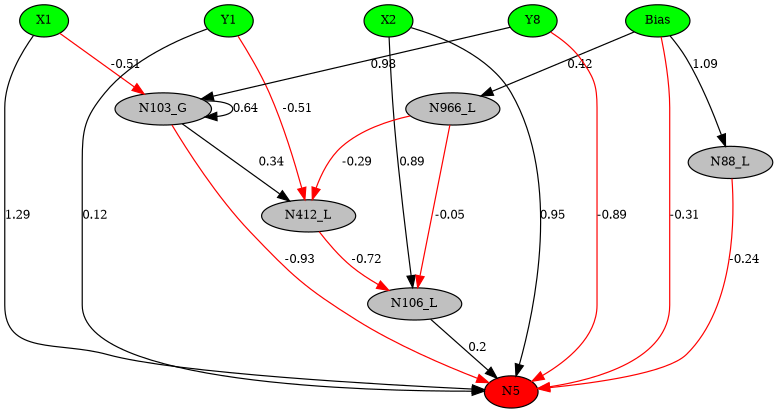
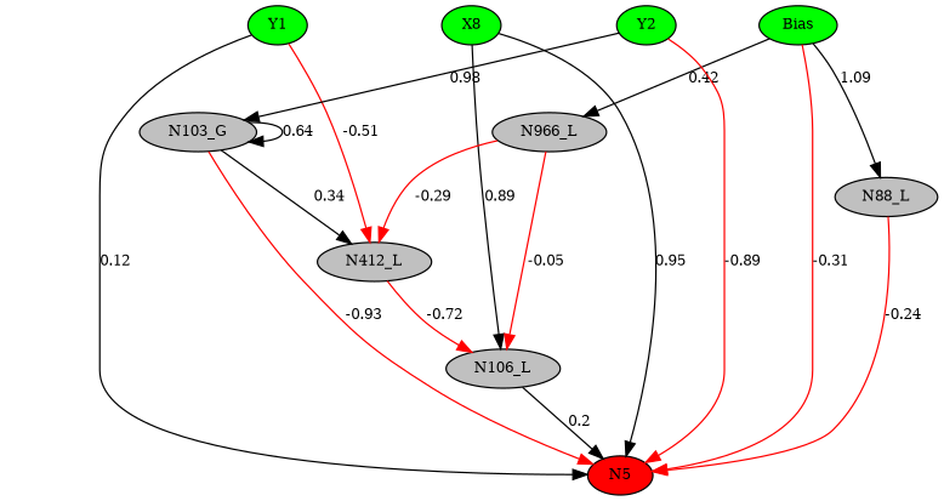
  digraph {
    node [fillcolor=green fontsize=10 shape=ellipse style=filled]
    edge [color=black fontsize=10]
    N5 [fillcolor=red height=0.1 width=0.1]
    n2 [height=0.1 label=Bias width=0.1]
-   n3 [height=0.1 label=X1 width=0.1]
    n4 [height=0.1 label=Y1 width=0.1]
-   n5 [height=0.1 label=X2 width=0.1]
-   n6 [height=0.1 label=Y8 width=0.1]
+   n5 [height=0.1 label=X8 width=0.1]
+   n6 [height=0.1 label=Y2 width=0.1]
    n7 [fillcolor=gray height=0.1 label=N88_L width=0.1]
    n8 [fillcolor=gray height=0.1 label=N966_L width=0.1]
    n9 [fillcolor=gray height=0.1 label=N103_G width=0.1]
    n10 [fillcolor=gray height=0.1 label=N412_L width=0.1]
    n11 [fillcolor=gray height=0.1 label=N106_L width=0.1]
    subgraph sub_1 {
      rank=same
      N5
    }
    subgraph sub_2 {
      rank=same
      n2
-     n3
      n4
      n5
      n6
    }
    n2 -> N5 [arrowType=inv color=red label=-0.31]
    n2 -> n7 [label=1.09]
    n2 -> n8 [label=0.42]
-   n3 -> N5 [label=1.29]
-   n3 -> n4 [style=invis color="" fontsize=""]
-   n3 -> n9 [arrowType=inv color=red label=-0.51]
    n4 -> N5 [label=0.12]
    n4 -> n5 [style=invis color="" fontsize=""]
    n4 -> n10 [arrowType=inv color=red label=-0.51]
    n5 -> N5 [label=0.95]
    n5 -> n6 [style=invis color="" fontsize=""]
    n5 -> n11 [label=0.89]
    n6 -> N5 [arrowType=inv color=red label=-0.89]
    n6 -> n2 [style=invis color="" fontsize=""]
    n6 -> n9 [label=0.98]
    n7 -> N5 [arrowType=inv color=red label=-0.24]
    n8 -> n10 [arrowType=inv color=red label=-0.29]
    n8 -> n11 [arrowType=inv color=red label=-0.05]
    n9 -> N5 [arrowType=inv color=red label=-0.93]
    n9 -> n9 [label=0.64]
    n9 -> n10 [label=0.34]
    n10 -> n11 [arrowType=inv color=red label=-0.72]
    n11 -> N5 [label=0.2]
  }
